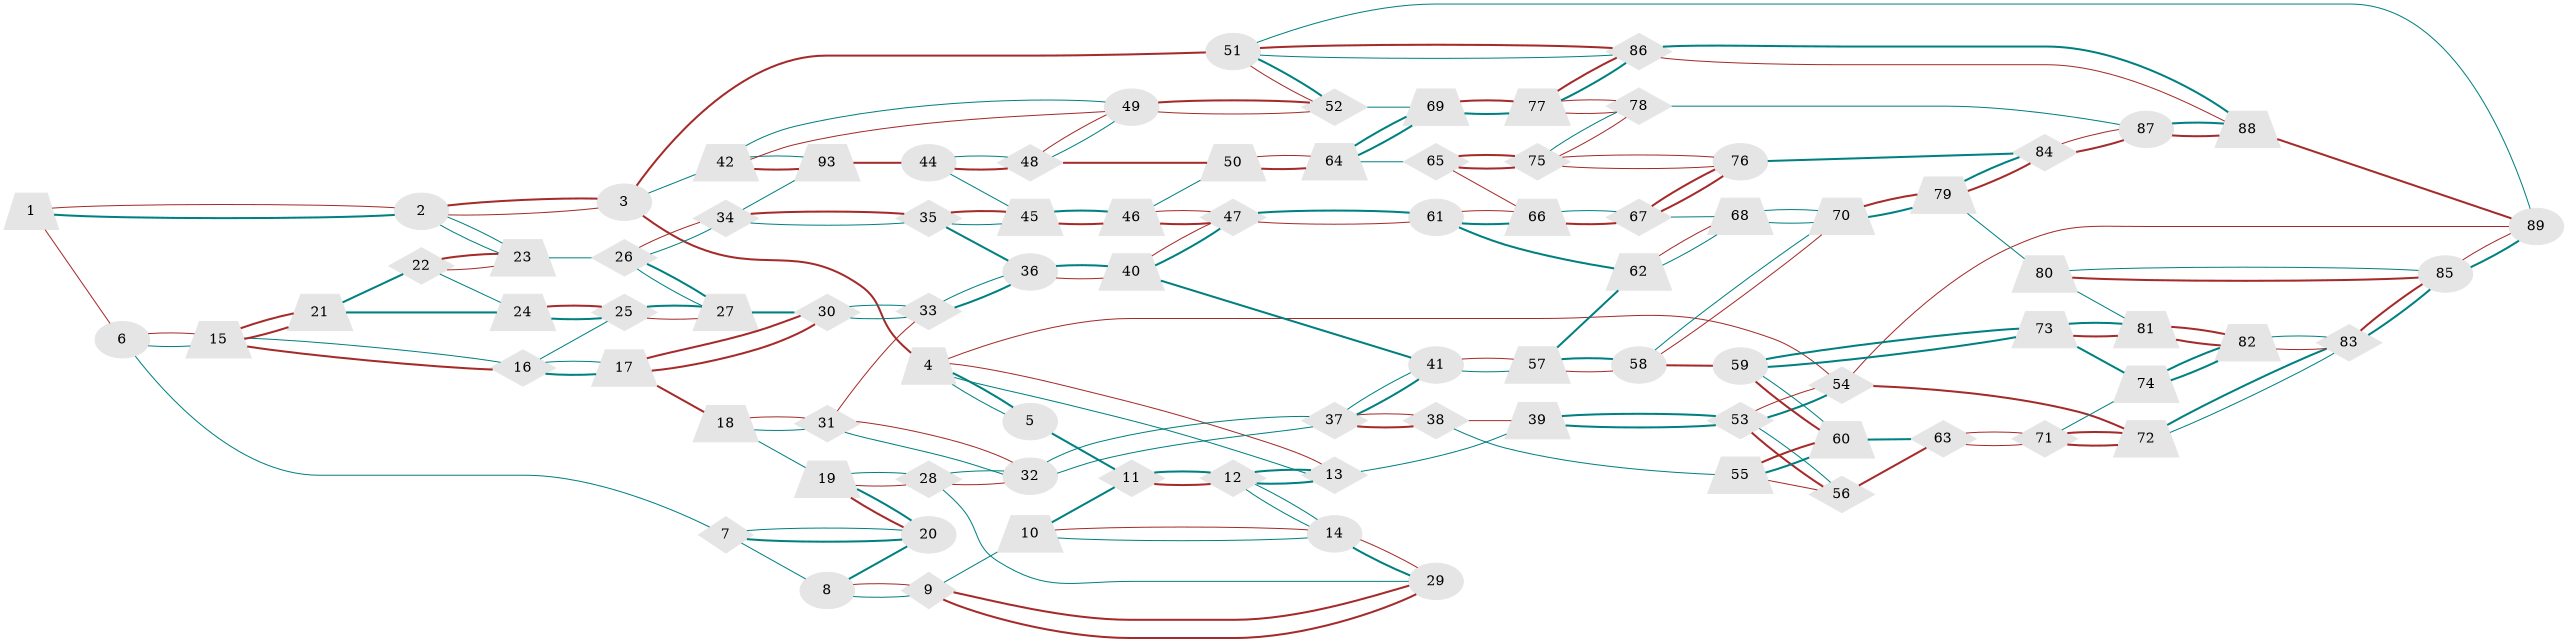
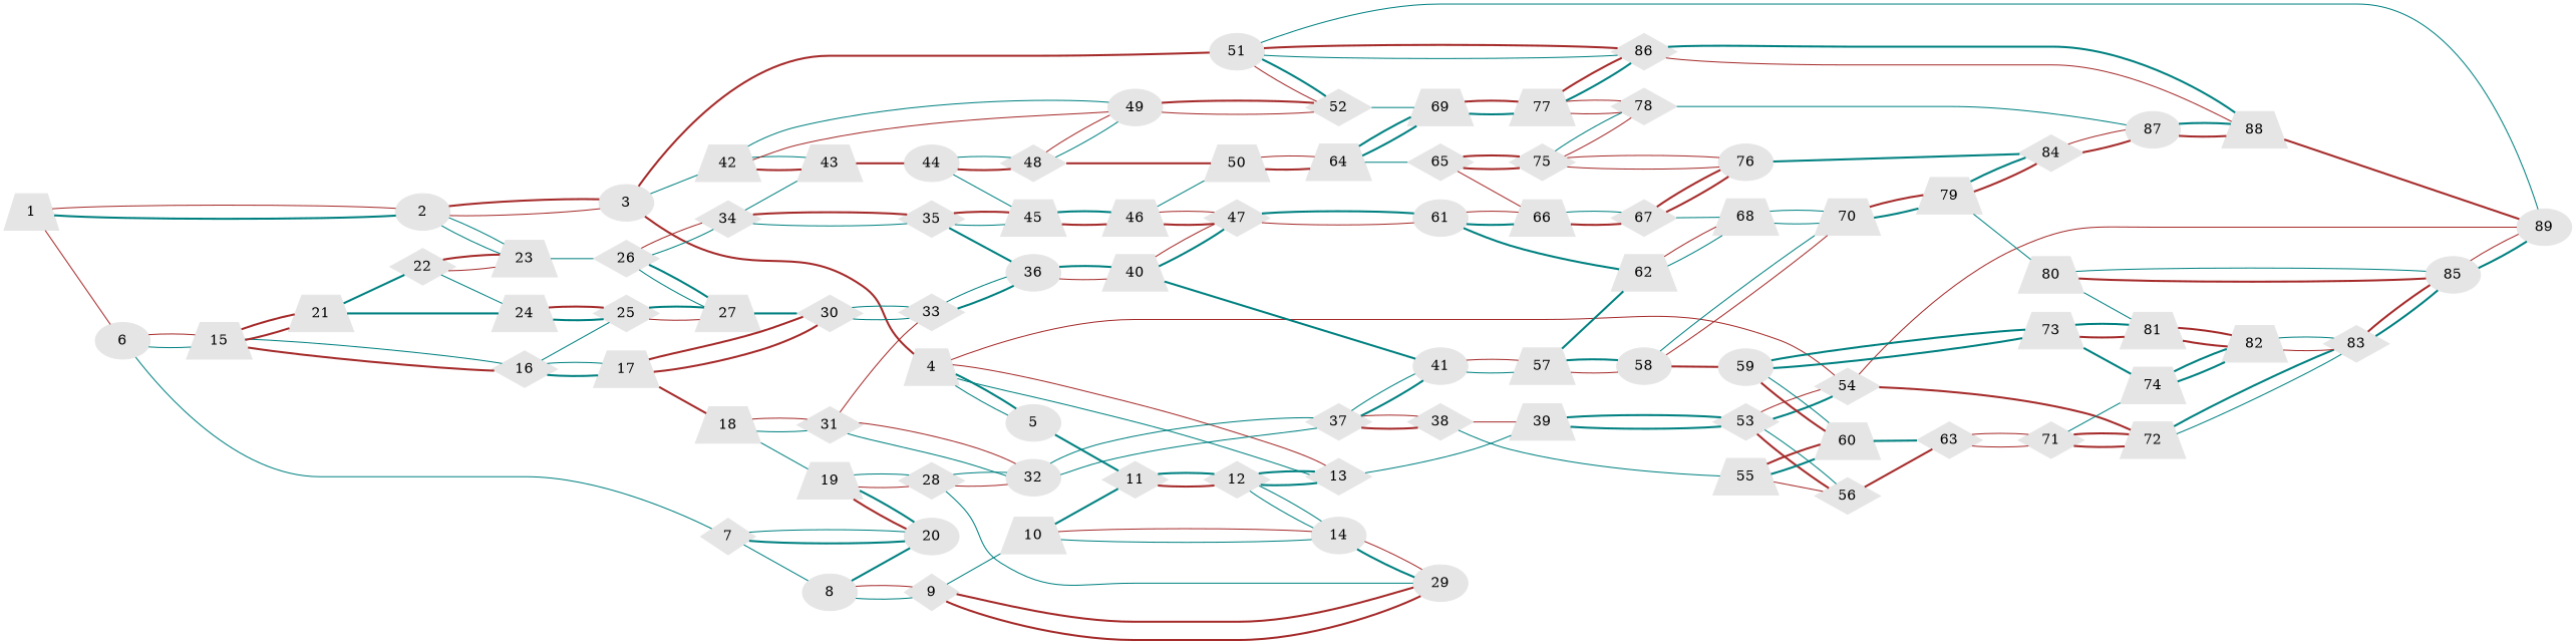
  graph {
    rankdir=LR
    node [color=gray90 shape=trapezium style=filled]
    edge [color=teal style=solid]
    2 [shape=ellipse]
    1
    6 [shape=ellipse]
    3 [shape=ellipse]
    23
    7 [shape=diamond]
    15
    4
    42
    51 [shape=ellipse]
    26 [shape=diamond]
    5 [shape=ellipse]
    13 [shape=diamond]
    54 [shape=diamond]
-   43 [label=93]
+   43
    49 [shape=ellipse]
    52 [shape=diamond]
    86 [shape=diamond]
    89 [shape=ellipse]
    11 [shape=diamond]
    39
    72
    12 [shape=diamond]
    8 [shape=ellipse]
    20 [shape=ellipse]
    16 [shape=diamond]
    21
    9 [shape=diamond]
    10
    29 [shape=ellipse]
    14 [shape=ellipse]
    53 [shape=diamond]
    17
    25 [shape=diamond]
    22 [shape=diamond]
    24
    18
    30 [shape=diamond]
    27
    19
    31 [shape=diamond]
    33 [shape=diamond]
    28 [shape=diamond]
    32 [shape=ellipse]
    34 [shape=diamond]
    35 [shape=diamond]
    37 [shape=diamond]
    36 [shape=ellipse]
    38 [shape=diamond]
    41 [shape=ellipse]
    40
    45
    44 [shape=ellipse]
    46
    47 [shape=diamond]
    55
    57
    56 [shape=diamond]
    60
    61 [shape=ellipse]
    58 [shape=ellipse]
    62
    48 [shape=diamond]
    50
    64
    66
    69
    65 [shape=diamond]
    88
    77
    63 [shape=diamond]
    83 [shape=diamond]
    71 [shape=diamond]
    59 [shape=ellipse]
    70
    68
    73
    79
    74
    81
    67 [shape=diamond]
    75 [shape=diamond]
    76 [shape=ellipse]
    78 [shape=diamond]
    84 [shape=diamond]
    80
    82
    85 [shape=ellipse]
    87 [shape=ellipse]
    2 -- 3 [color=brown]
    2 -- 3 [color=brown style=bold]
    2 -- 23
    2 -- 23
    1 -- 2 [style=bold]
    1 -- 2 [color=brown]
    1 -- 6 [color=brown]
    6 -- 7
    6 -- 15
    6 -- 15 [color=brown]
    3 -- 4 [color=brown style=bold]
    3 -- 42
    3 -- 51 [color=brown style=bold]
    23 -- 26
    7 -- 8
    7 -- 20 [style=bold]
    7 -- 20
    15 -- 16 [color=brown style=bold]
    15 -- 16
    15 -- 21 [color=brown style=bold]
    15 -- 21 [color=brown style=bold]
    4 -- 5
    4 -- 5 [style=bold]
    4 -- 13
    4 -- 13 [color=brown]
    4 -- 54 [color=brown]
    42 -- 43 [color=brown style=bold]
    42 -- 43
    42 -- 49 [color=brown]
    42 -- 49
    51 -- 52 [color=brown]
    51 -- 52 [style=bold]
    51 -- 86
    51 -- 86 [color=brown style=bold]
    51 -- 89
    26 -- 27
    26 -- 27 [style=bold]
    26 -- 34
    26 -- 34 [color=brown]
    5 -- 11 [style=bold]
    13 -- 39
    54 -- 89 [color=brown]
    54 -- 72 [color=brown style=bold]
    43 -- 44 [color=brown style=bold]
    49 -- 52 [color=brown]
    49 -- 52 [color=brown style=bold]
    52 -- 69
    86 -- 88 [color=brown]
    86 -- 88 [style=bold]
    11 -- 12 [color=brown style=bold]
    11 -- 12 [style=bold]
    39 -- 53 [style=bold]
    39 -- 53 [style=bold]
    72 -- 83
    72 -- 83 [style=bold]
    12 -- 13 [style=bold]
    12 -- 13 [style=bold]
    12 -- 14
    12 -- 14
    8 -- 20 [style=bold]
    8 -- 9
    8 -- 9 [color=brown]
    16 -- 17 [style=bold]
    16 -- 17
    16 -- 25
    21 -- 22 [style=bold]
    21 -- 24 [style=bold]
    9 -- 10
    9 -- 29 [color=brown style=bold]
    9 -- 29 [color=brown style=bold]
    10 -- 11 [style=bold]
    10 -- 14
    10 -- 14 [color=brown]
    14 -- 29 [style=bold]
    14 -- 29 [color=brown]
    53 -- 54 [style=bold]
    53 -- 54 [color=brown]
    53 -- 56 [color=brown style=bold]
    53 -- 56
    17 -- 18 [color=brown style=bold]
    17 -- 30 [color=brown style=bold]
    17 -- 30 [color=brown style=bold]
    25 -- 27 [color=brown]
    25 -- 27 [style=bold]
    22 -- 23 [color=brown]
    22 -- 23 [color=brown style=bold]
    22 -- 24
    24 -- 25 [style=bold]
    24 -- 25 [color=brown style=bold]
    18 -- 19
    18 -- 31
    18 -- 31 [color=brown]
    30 -- 33
    30 -- 33
    27 -- 30 [style=bold]
    19 -- 20 [color=brown style=bold]
    19 -- 20 [style=bold]
    19 -- 28 [color=brown]
    19 -- 28
    31 -- 33 [color=brown]
    31 -- 32
    31 -- 32 [color=brown]
    33 -- 36 [style=bold]
    33 -- 36
    28 -- 29
    28 -- 32 [color=brown]
    28 -- 32
    32 -- 37
    32 -- 37
    34 -- 43
    34 -- 35
    34 -- 35 [color=brown style=bold]
    35 -- 36 [style=bold]
    35 -- 45
    35 -- 45 [color=brown style=bold]
    37 -- 38 [color=brown style=bold]
    37 -- 38 [color=brown]
    37 -- 41 [style=bold]
    37 -- 41
    36 -- 40 [color=brown]
    36 -- 40 [style=bold]
    38 -- 39 [color=brown]
    38 -- 55
    41 -- 57
    41 -- 57 [color=brown]
    40 -- 41 [style=bold]
    40 -- 47 [style=bold]
    40 -- 47 [color=brown]
    45 -- 46 [color=brown style=bold]
    45 -- 46 [style=bold]
    44 -- 45
    44 -- 48 [color=brown style=bold]
    44 -- 48
    46 -- 47 [color=brown style=bold]
    46 -- 47 [color=brown]
    46 -- 50
    47 -- 61 [color=brown]
    47 -- 61 [style=bold]
    55 -- 56 [color=brown]
    55 -- 60 [style=bold]
    55 -- 60 [color=brown style=bold]
    57 -- 58 [color=brown]
    57 -- 58 [style=bold]
    57 -- 62 [style=bold]
    56 -- 63 [color=brown style=bold]
    60 -- 63 [style=bold]
    61 -- 62 [style=bold]
    61 -- 66 [style=bold]
    61 -- 66 [color=brown]
    58 -- 59 [color=brown style=bold]
    58 -- 70 [color=brown]
    58 -- 70
    62 -- 68
    62 -- 68 [color=brown]
    48 -- 49
    48 -- 49 [color=brown]
    48 -- 50 [color=brown style=bold]
    50 -- 64 [color=brown style=bold]
    50 -- 64 [color=brown]
    64 -- 69 [style=bold]
    64 -- 69 [style=bold]
    64 -- 65
    66 -- 67 [color=brown style=bold]
    66 -- 67
    69 -- 77 [style=bold]
    69 -- 77 [color=brown style=bold]
    65 -- 66 [color=brown]
    65 -- 75 [color=brown style=bold]
    65 -- 75 [color=brown style=bold]
    88 -- 89 [color=brown style=bold]
    77 -- 86 [style=bold]
    77 -- 86 [color=brown style=bold]
    77 -- 78 [color=brown]
    77 -- 78 [color=brown]
    63 -- 71 [color=brown]
    63 -- 71 [color=brown]
    83 -- 85 [style=bold]
    83 -- 85 [color=brown style=bold]
    71 -- 72 [color=brown style=bold]
    71 -- 72 [color=brown style=bold]
    71 -- 74
    59 -- 60 [color=brown style=bold]
    59 -- 60
    59 -- 73 [style=bold]
    59 -- 73 [style=bold]
    70 -- 79 [style=bold]
    70 -- 79 [color=brown style=bold]
    68 -- 70
    68 -- 70
    73 -- 74 [style=bold]
    73 -- 81 [color=brown style=bold]
    73 -- 81 [style=bold]
    79 -- 84 [color=brown style=bold]
    79 -- 84 [style=bold]
    79 -- 80
    74 -- 82 [style=bold]
    74 -- 82 [style=bold]
    81 -- 82 [color=brown style=bold]
    81 -- 82 [color=brown style=bold]
    67 -- 68
    67 -- 76 [color=brown style=bold]
    67 -- 76 [color=brown style=bold]
    75 -- 76 [color=brown]
    75 -- 76 [color=brown]
    75 -- 78 [color=brown]
    75 -- 78
    76 -- 84 [style=bold]
    78 -- 87
    84 -- 87 [color=brown style=bold]
    84 -- 87 [color=brown]
    80 -- 81
    80 -- 85 [color=brown style=bold]
    80 -- 85
    82 -- 83 [color=brown]
    82 -- 83
    85 -- 89 [style=bold]
    85 -- 89 [color=brown]
    87 -- 88 [color=brown style=bold]
    87 -- 88 [style=bold]
  }
